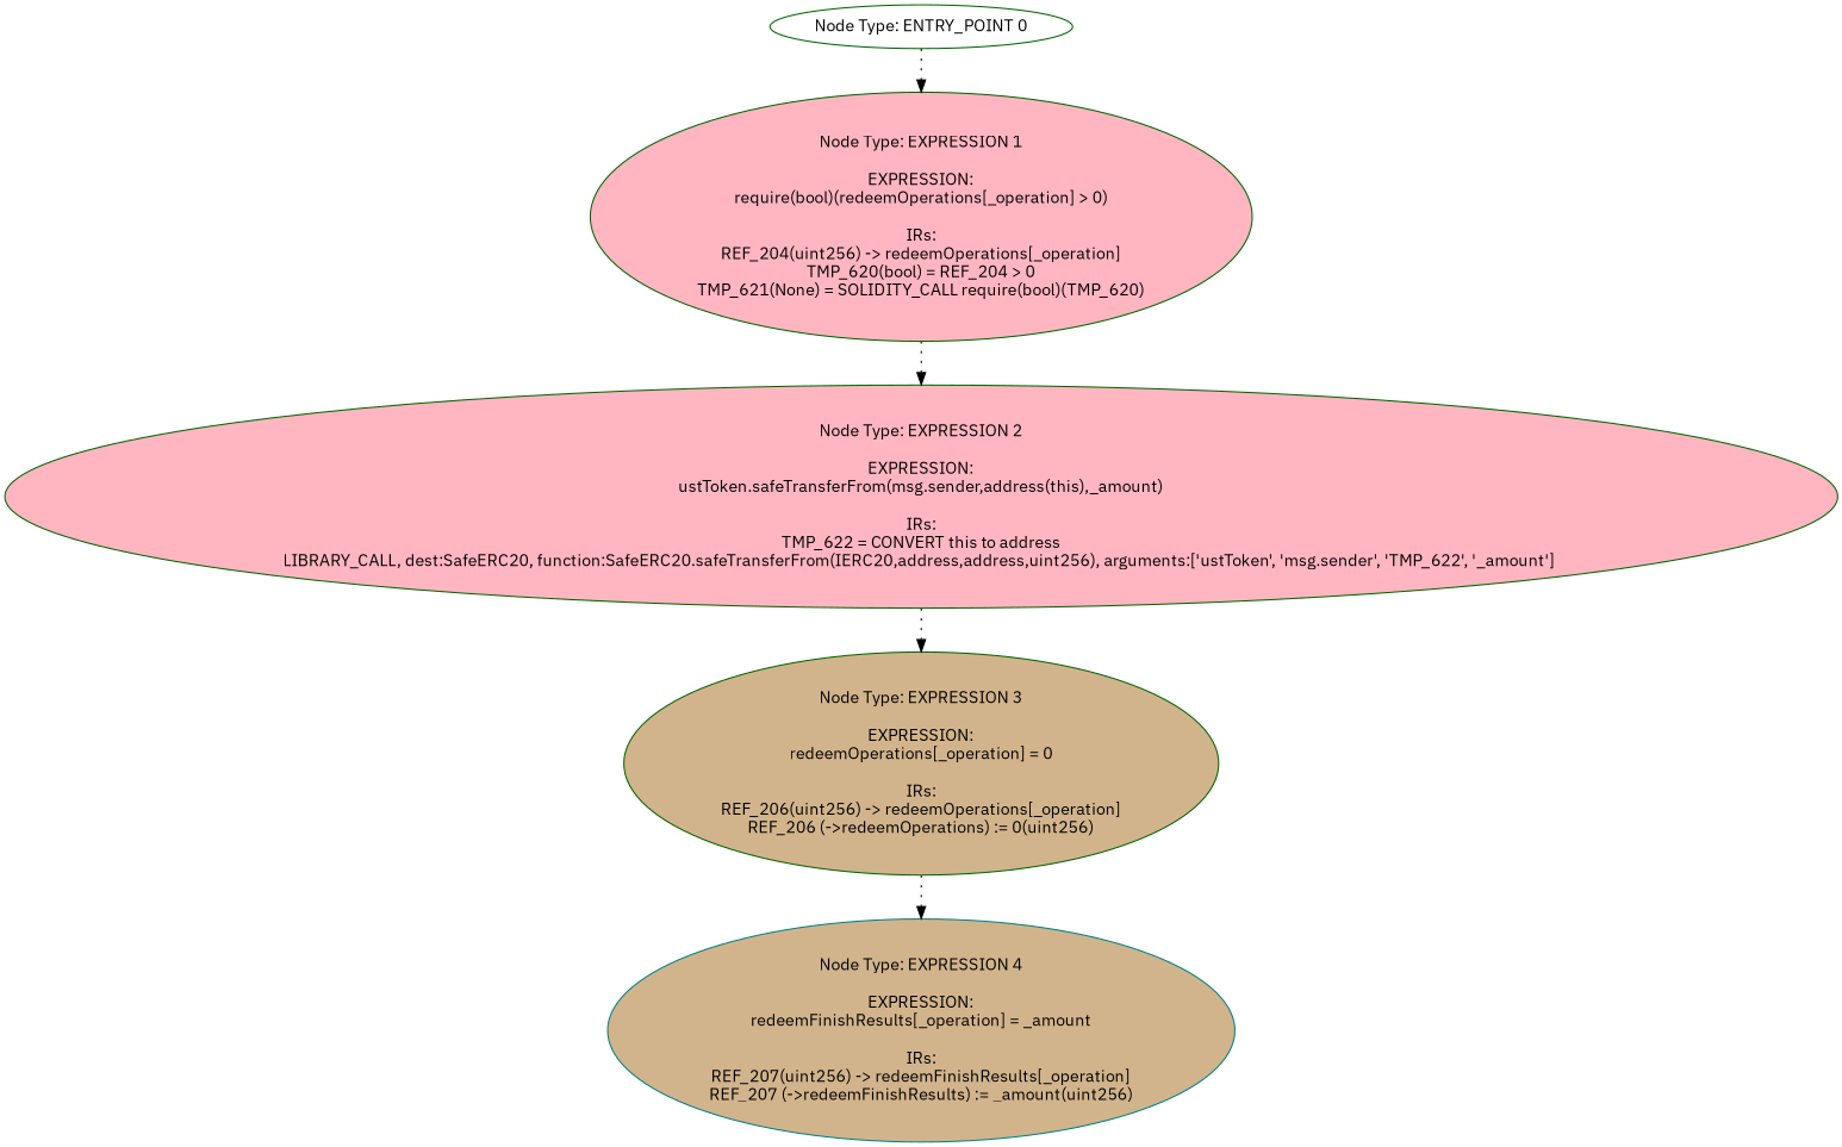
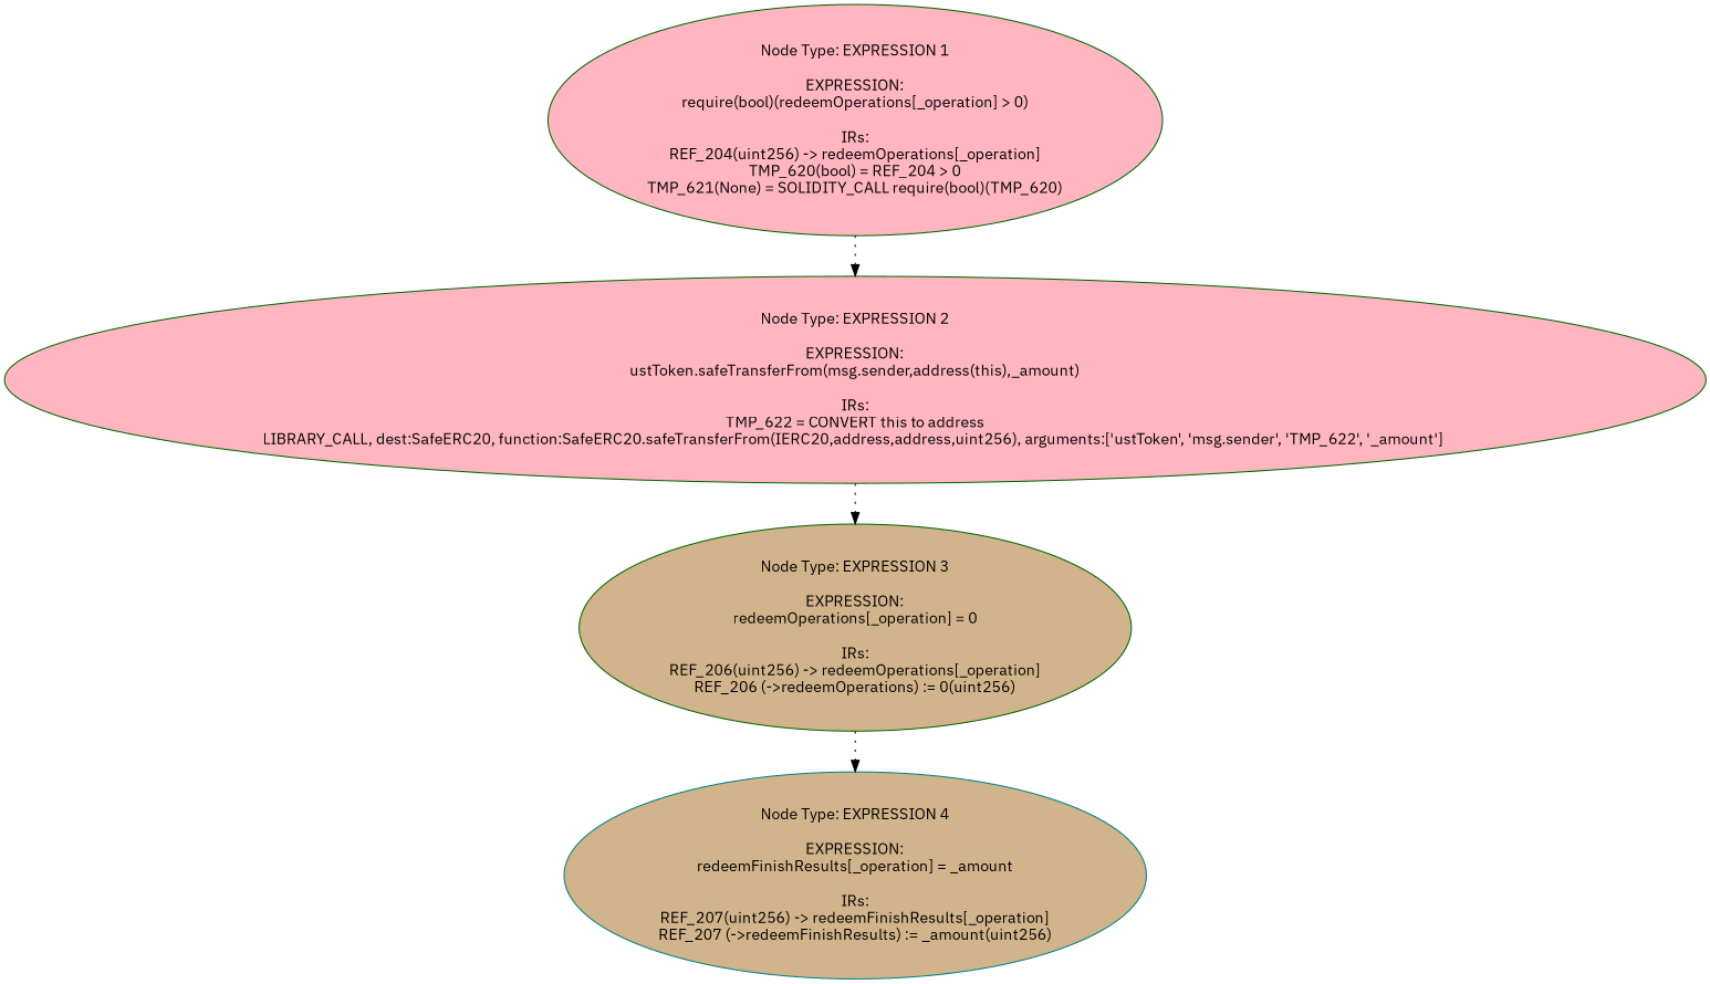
  digraph {
    fontname="IBM Plex Sans"
    node [style=filled fillcolor=lightpink color=darkgreen fontname="IBM Plex Sans"]
    edge [style=dotted fontname="IBM Plex Sans"]
-   n1 [label="Node Type: ENTRY_POINT 0\n" fillcolor=white]
    n2 [label="Node Type: EXPRESSION 1\n\nEXPRESSION:\nrequire(bool)(redeemOperations[_operation] > 0)\n\nIRs:\nREF_204(uint256) -> redeemOperations[_operation]\nTMP_620(bool) = REF_204 > 0\nTMP_621(None) = SOLIDITY_CALL require(bool)(TMP_620)"]
    n3 [label="Node Type: EXPRESSION 2\n\nEXPRESSION:\nustToken.safeTransferFrom(msg.sender,address(this),_amount)\n\nIRs:\nTMP_622 = CONVERT this to address\nLIBRARY_CALL, dest:SafeERC20, function:SafeERC20.safeTransferFrom(IERC20,address,address,uint256), arguments:['ustToken', 'msg.sender', 'TMP_622', '_amount'] "]
    n4 [label="Node Type: EXPRESSION 3\n\nEXPRESSION:\nredeemOperations[_operation] = 0\n\nIRs:\nREF_206(uint256) -> redeemOperations[_operation]\nREF_206 (->redeemOperations) := 0(uint256)" fillcolor=tan]
    n5 [label="Node Type: EXPRESSION 4\n\nEXPRESSION:\nredeemFinishResults[_operation] = _amount\n\nIRs:\nREF_207(uint256) -> redeemFinishResults[_operation]\nREF_207 (->redeemFinishResults) := _amount(uint256)" fillcolor=tan color=teal]
-   n1 -> n2
    n2 -> n3
    n3 -> n4
    n4 -> n5
  }
